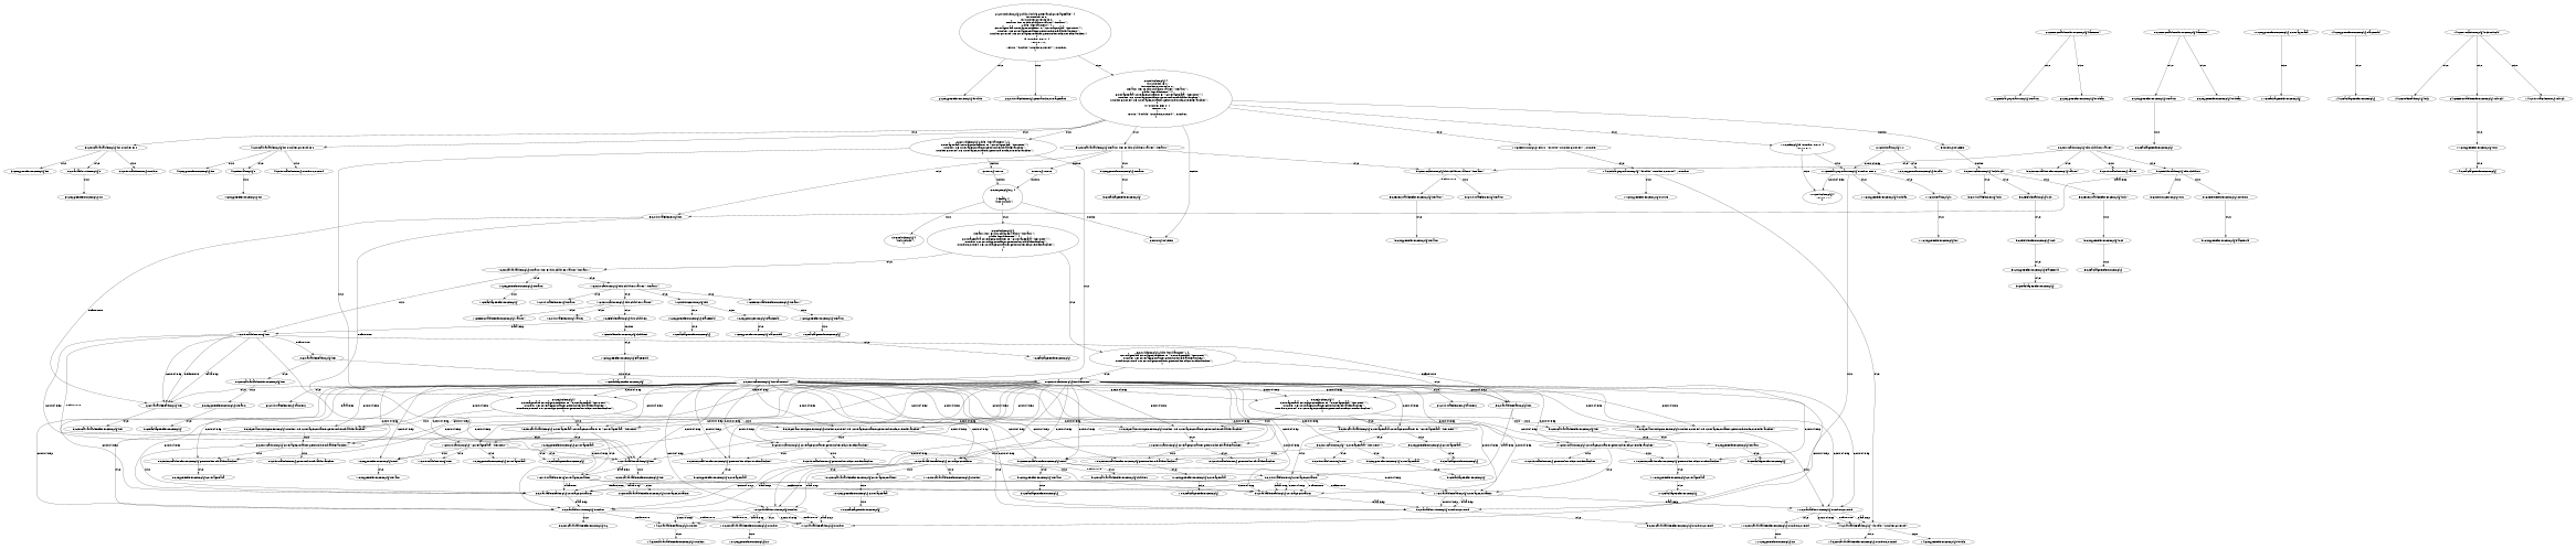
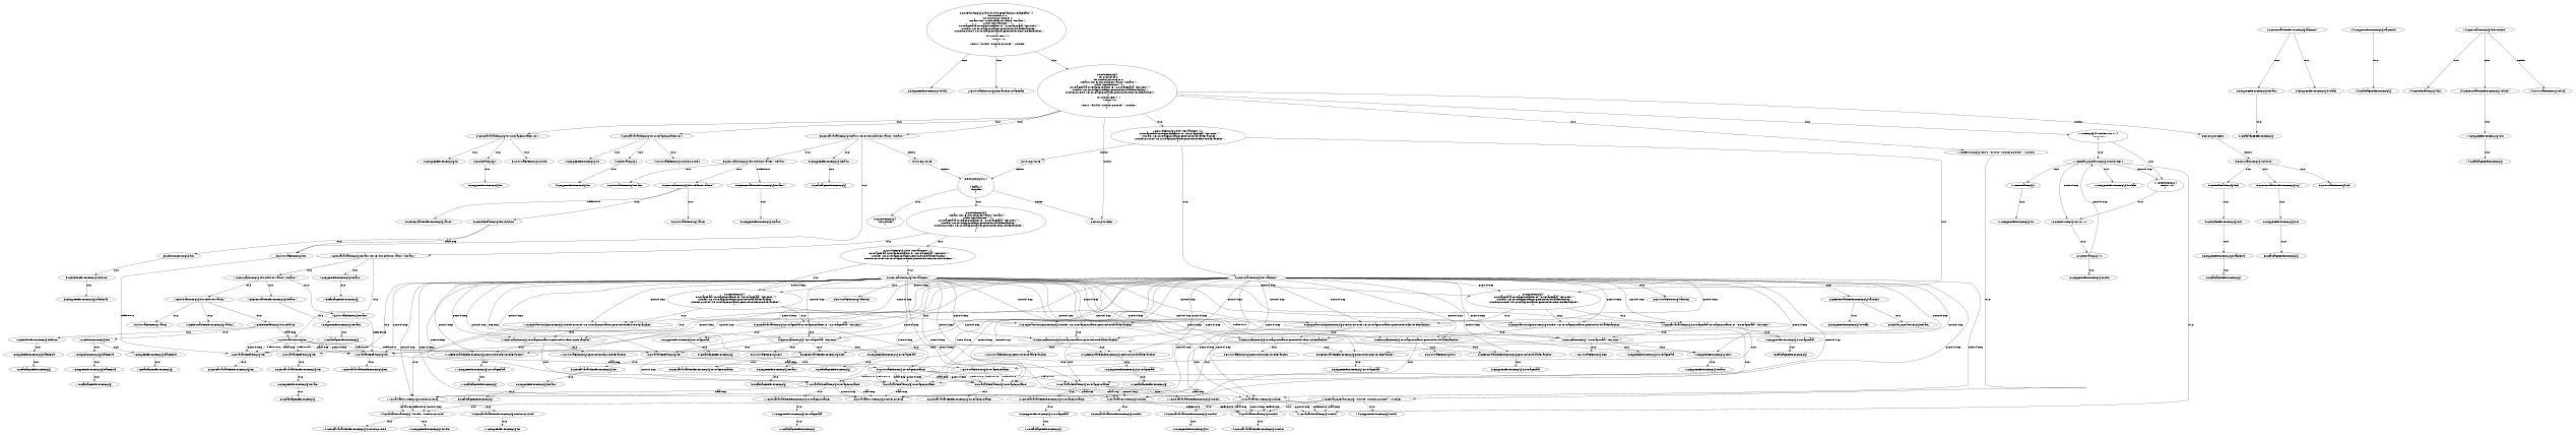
  digraph {
    node [shape=ellipse]
    n1 [label="2:CtTypeReferenceImpl@double"]
    n2 [label="2:CtVirtualElement@getBranchCoverageRate"]
    n3 [label="3:CtTypeReferenceImpl@int"]
-   n4 [label="3:CtVariableWriteImpl@0"]
+   n4 [label="3:CtLiteralImpl@0"]
    n5 [label="3:CtTypeReferenceImpl@int"]
    n6 [label="3:CtVirtualElement@number"]
-   n7 [label="3:CtLocalVariableImpl@int number = 0"]
+   n7 [label="3:CtLocalVariableImpl@int coverageContainer = 0"]
    n8 [label="4:CtTypeReferenceImpl@int"]
    n9 [label="4:CtLiteralImpl@0"]
    n10 [label="4:CtTypeReferenceImpl@int"]
    n11 [label="4:CtVirtualElement@numberCovered"]
-   n12 [label="4:CtLocalVariableImpl@int numberCovered = 0"]
+   n12 [label="4:CtLocalVariableImpl@int coverageContainer = 0"]
    n13 [label="5:CtTypeReferenceImpl@Iterator"]
    n14 [label="5:CtPackageReferenceImpl@"]
    n15 [label="5:CtExecutableReferenceImpl@iterator()"]
    n16 [label="5:CtTypeReferenceImpl@Iterator"]
    n17 [label="5:CtVirtualElement@iterator"]
    n18 [label="5:CtExecutableReferenceImpl@values()"]
    n19 [label="5:CtVirtualElement@values"]
    n20 [label="5:CtFieldReferenceImpl@children"]
    n21 [label="5:CtTypeReferenceImpl@PlaceHold"]
    n22 [label="5:CtFieldReadImpl@this.children"]
    n23 [label="5:CtThisAccessImpl@this"]
    n24 [label="5:CtVirtualElement@iter"]
    n25 [label="6:CtVariableReadImpl@iter"]
    n26 [label="7:CtVariableReadImpl@iter"]
    n27 [label="5:CtInvocationImpl@this.children.values()"]
    n28 [label="5:CtInvocationImpl@this.children.values().iterator()"]
    n29 [label="6:CtLocalVariableReferenceImpl@iter"]
    n30 [label="7:CtLocalVariableReferenceImpl@iter"]
    n31 [label="7:CtVirtualElement@coverageContainer"]
    n32 [label="5:CtLocalVariableImpl@Iterator iter = this.children.values().iterator()"]
    n33 [label="5:Move@MOVE"]
-   n34 [label="6:CtTryImpl@try \{\n\n\n\} finally \{\n    lock.unlock();\n\}"]
+   n34 [label="6:CtTryImpl@try \{\n\n\n\} finally \{\n    lock.this();\n\}"]
    n35 [label="6:CtExecutableReferenceImpl@hasNext()"]
    n36 [label="6:CtBinaryOperatorImpl@Iterator"]
    n37 [label="6:CtTypeReferenceImpl@boolean"]
    n38 [label="6:CtVirtualElement@hasNext"]
    n39 [label="6:CtInvocationImpl@iter.hasNext()"]
    n40 [label="7:CtTypeReferenceImpl@next()"]
    n41 [label="7:CtInvocationImpl@((CoverageData) (iter.next()))"]
    n42 [label="7:CtLocalVariableImpl@CoverageData coverageContainer = ((CoverageData) (iter.next()))"]
    n43 [label="8:CtVariableWriteImpl@number"]
    n44 [label="8:CtExecutableReferenceImpl@getNumberOfValidBranches()"]
    n45 [label="8:CtVariableReadImpl@coverageContainer"]
    n46 [label="8:CtInvocationImpl@coverageContainer.getNumberOfValidBranches()"]
    n47 [label="8:CtOperatorAssignmentImpl@number += coverageContainer.getNumberOfValidBranches()"]
    n48 [label="9:CtVariableWriteImpl@numberCovered"]
    n49 [label="9:CtExecutableReferenceImpl@getNumberOfCoveredBranches()"]
    n50 [label="9:CtVariableReadImpl@coverageContainer"]
    n51 [label="9:CtInvocationImpl@coverageContainer.getNumberOfCoveredBranches()"]
    n52 [label="9:CtOperatorAssignmentImpl@numberCovered += coverageContainer.getNumberOfCoveredBranches()"]
    n53 [label="6:CtBlockImpl@\{\n    CoverageData coverageContainer = ((CoverageData) (iter.next()));\n    number += coverageContainer.getNumberOfValidBranches();\n    numberCovered += coverageContainer.getNumberOfCoveredBranches();\n\}"]
    n54 [label="9:CtVariableReadImpl@iter"]
    n55 [label="9:CtExecutableReferenceImpl@next()"]
    n56 [label="9:CtInvocationImpl@((CoverageData) (iter.next()))"]
    n57 [label="9:CtLocalVariableImpl@CoverageData coverageContainer = ((CoverageData) (iter.next()))"]
    n58 [label="10:CtVariableWriteImpl@number"]
    n59 [label="10:CtVariableReadImpl@coverageContainer"]
    n60 [label="10:CtExecutableReferenceImpl@getNumberOfValidBranches()"]
    n61 [label="10:CtInvocationImpl@coverageContainer.getNumberOfValidBranches()"]
    n62 [label="10:CtOperatorAssignmentImpl@number += coverageContainer.getNumberOfValidBranches()"]
    n63 [label="11:CtVariableWriteImpl@numberCovered"]
    n64 [label="11:CtVariableReadImpl@coverageContainer"]
    n65 [label="11:CtExecutableReferenceImpl@getNumberOfCoveredBranches()"]
    n66 [label="11:CtInvocationImpl@coverageContainer.getNumberOfCoveredBranches()"]
    n67 [label="11:CtOperatorAssignmentImpl@numberCovered += coverageContainer.getNumberOfCoveredBranches()"]
    n68 [label="8:CtBlockImpl@\{\n    CoverageData coverageContainer = ((CoverageData) (iter.next()));\n    number += coverageContainer.getNumberOfValidBranches();\n    numberCovered += coverageContainer.getNumberOfCoveredBranches();\n\}"]
    n69 [label="7:CtTypeReferenceImpl@Iterator"]
    n70 [label="7:CtVirtualElement@next"]
    n71 [label="7:CtTypeReferenceImpl@CoverageData"]
    n72 [label="7:CtTypeReferenceImpl@CoverageData"]
-   n73 [label="8:CtLocalVariableReferenceImpl@try"]
+   n73 [label="8:CtLocalVariableReferenceImpl@number"]
    n74 [label="11:CtVariableReadImpl@number"]
    n75 [label="14:CtVariableReadImpl@number"]
    n76 [label="8:CtTypeReferenceImpl@CoverageData"]
    n77 [label="8:CtLocalVariableReferenceImpl@coverageContainer"]
-   n78 [label="8:CtVirtualElement@getNumberOfValidBranches"]
-   n79 [label="9:CtLocalVariableReferenceImpl@numberCovered"]
+   n78 [label="8:CtVirtualElement@this"]
    n80 [label="9:CtTypeReferenceImpl@CoverageData"]
    n81 [label="9:CtVirtualElement@getNumberOfCoveredBranches"]
    n82 [label="9:CtLocalVariableReferenceImpl@iter"]
    n83 [label="9:CtVirtualElement@coverageContainer"]
-   n84 [label="9:CtLocalVariableReferenceImpl@children"]
+   n84 [label="9:CtLocalVariableReferenceImpl@coverageContainer"]
    n85 [label="9:CtTypeReferenceImpl@Iterator"]
    n86 [label="9:CtTypeReferenceImpl@CoverageData"]
    n87 [label="9:CtVirtualElement@next"]
    n88 [label="9:CtTypeReferenceImpl@CoverageData"]
    n89 [label="10:CtLocalVariableReferenceImpl@number"]
    n90 [label="11:CtLocalVariableReferenceImpl@number"]
    n91 [label="10:CtLocalVariableReferenceImpl@coverageContainer"]
    n92 [label="10:CtTypeReferenceImpl@CoverageData"]
    n93 [label="10:CtVirtualElement@getNumberOfValidBranches"]
    n94 [label="14:CtVariableReadImpl@((double) (numberCovered))"]
    n95 [label="11:CtLocalVariableReferenceImpl@numberCovered"]
+   n96 [label="11:CtLocalVariableReferenceImpl@coverageContainer"]
    n97 [label="11:CtTypeReferenceImpl@CoverageData"]
    n98 [label="11:CtVirtualElement@getNumberOfCoveredBranches"]
    n99 [label="7:CtPackageReferenceImpl@"]
    n100 [label="14:CtLocalVariableReferenceImpl@number"]
    n101 [label="14:CtTypeReferenceImpl@double"]
    n102 [label="14:CtLocalVariableReferenceImpl@numberCovered"]
    n103 [label="6:CtWhileImpl@while (iter.hasNext()) \{\n    CoverageData coverageContainer = ((CoverageData) (iter.next()));\n    number += coverageContainer.getNumberOfValidBranches();\n    numberCovered += coverageContainer.getNumberOfCoveredBranches();\n\} "]
    n104 [label="6:Move@MOVE"]
    n105 [label="11:CtLiteralImpl@0"]
    n106 [label="11:CtTypeReferenceImpl@int"]
    n107 [label="11:CtBinaryOperatorImpl@number == 0"]
    n108 [label="11:CtTypeReferenceImpl@boolean"]
+   n109 [label="12:CtReturnImpl@return 1.0"]
    n110 [label="11:CtBlockImpl@\{\n    return 1.0;\n\}"]
    n111 [label="12:CtLiteralImpl@1.0"]
    n112 [label="12:CtTypeReferenceImpl@double"]
    n113 [label="11:CtIfImpl@if (number == 0) \{\n    return 6.0;\n\}"]
    n114 [label="14:CtBinaryOperatorImpl@((double) (numberCovered)) / number"]
    n115 [label="14:CtTypeReferenceImpl@double"]
    n116 [label="14:CtReturnImpl@return ((double) (numberCovered)) / number"]
    n117 [label="2:CtBlockImpl@\{\n    int number = 0;\n    int numberCovered = 0;\n    Iterator iter = this.children.values().iterator();\n    while (iter.hasNext()) \{\n        CoverageData coverageContainer = ((CoverageData) (iter.next()));\n        number += coverageContainer.getNumberOfValidBranches();\n        numberCovered += coverageContainer.getNumberOfCoveredBranches();\n    \} \n    if (number == 0) \{\n        return 1.0;\n    \}\n    return ((double) (numberCovered)) / number;\n\}"]
    n118 [label="5:Insert@INSERT"]
    n119 [label="6:Insert@INSERT"]
    n120 [label="5:CtInvocationImpl@lock.lock()"]
    n121 [label="2:CtMethodImpl@public double getBranchCoverageRate() \{\n    int number = 0;\n    int numberCovered = 0;\n    Iterator iter = this.children.values().iterator();\n    while (iter.hasNext()) \{\n        CoverageData coverageContainer = ((CoverageData) (iter.next()));\n        number += coverageContainer.getNumberOfValidBranches();\n        numberCovered += coverageContainer.getNumberOfCoveredBranches();\n    \} \n    if (number == 0) \{\n        return 1.0;\n    \}\n    return ((double) (numberCovered)) / number;\n\}"]
    n122 [label="5:CtFieldReadImpl@lock"]
-   n123 [label="5:CtExecutableReferenceImpl@lock()"]
+   n123 [label="5:CtExecutableReferenceImpl@try()"]
    n124 [label="5:CtVirtualElement@lock"]
    n125 [label="5:CtPackageReferenceImpl@"]
    n126 [label="5:CtTypeReferenceImpl@PlaceHold"]
    n127 [label="5:CtFieldReferenceImpl@lock"]
    n128 [label="5:CtPackageReferenceImpl@"]
    n129 [label="5:CtTypeReferenceImpl@lock"]
    n130 [label="6:CtBlockImpl@\{\n    Iterator iter = this.children.values().iterator();\n    while (iter.hasNext()) \{\n        CoverageData coverageContainer = ((CoverageData) (iter.next()));\n        number += coverageContainer.getNumberOfValidBranches();\n        numberCovered += coverageContainer.getNumberOfCoveredBranches();\n    \} \n\}"]
    n131 [label="13:CtBlockImpl@\{\n    lock.unlock();\n\}"]
    n132 [label="7:CtPackageReferenceImpl@"]
    n133 [label="7:CtTypeReferenceImpl@Iterator"]
    n134 [label="7:CtPackageReferenceImpl@"]
    n135 [label="7:CtTypeReferenceImpl@PlaceHold"]
    n136 [label="7:CtPackageReferenceImpl@"]
    n137 [label="7:CtTypeReferenceImpl@PlaceHold"]
    n138 [label="7:CtTypeAccessImpl@PlaceHold"]
    n139 [label="7:CtThisAccessImpl@this"]
    n140 [label="7:CtPackageReferenceImpl@"]
    n141 [label="7:CtTypeReferenceImpl@PlaceHold"]
    n142 [label="7:CtFieldReferenceImpl@children"]
    n143 [label="7:CtFieldReadImpl@this.children"]
    n144 [label="7:CtVirtualElement@iter"]
    n145 [label="8:CtVariableReadImpl@iter"]
    n146 [label="7:CtExecutableReferenceImpl@values()"]
    n147 [label="7:CtInvocationImpl@this.children.values()"]
    n148 [label="7:CtVirtualElement@values"]
    n149 [label="7:CtPackageReferenceImpl@"]
    n150 [label="7:CtTypeReferenceImpl@Iterator"]
    n151 [label="7:CtExecutableReferenceImpl@iterator()"]
    n152 [label="7:CtInvocationImpl@this.children.values().iterator()"]
    n153 [label="7:CtVirtualElement@iterator"]
    n154 [label="7:CtLocalVariableImpl@Iterator iter = this.children.values().iterator()"]
    n155 [label="8:CtLocalVariableReferenceImpl@iter"]
    n156 [label="8:CtPackageReferenceImpl@"]
    n157 [label="8:CtTypeReferenceImpl@Iterator"]
    n158 [label="8:CtPackageReferenceImpl@"]
    n159 [label="8:CtTypeReferenceImpl@Iterator"]
    n160 [label="8:CtTypeReferenceImpl@boolean"]
    n161 [label="8:CtExecutableReferenceImpl@hasNext()"]
    n162 [label="8:CtInvocationImpl@iter.hasNext()"]
    n163 [label="8:CtVirtualElement@hasNext"]
    n164 [label="9:CtPackageReferenceImpl@"]
    n165 [label="9:CtPackageReferenceImpl@"]
    n166 [label="9:CtPackageReferenceImpl@"]
    n167 [label="9:CtTypeReferenceImpl@Iterator"]
    n168 [label="9:CtPackageReferenceImpl@"]
    n169 [label="10:CtTypeReferenceImpl@int"]
    n170 [label="10:CtPackageReferenceImpl@"]
    n171 [label="10:CtTypeReferenceImpl@CoverageData"]
    n172 [label="10:CtPackageReferenceImpl@"]
    n173 [label="11:CtTypeReferenceImpl@int"]
    n174 [label="11:CtPackageReferenceImpl@"]
    n175 [label="11:CtTypeReferenceImpl@CoverageData"]
    n176 [label="11:CtPackageReferenceImpl@"]
    n177 [label="8:CtWhileImpl@while (iter.hasNext()) \{\n    CoverageData coverageContainer = ((CoverageData) (iter.next()));\n    number += coverageContainer.getNumberOfValidBranches();\n    numberCovered += coverageContainer.getNumberOfCoveredBranches();\n\} "]
    n178 [label="14:CtPackageReferenceImpl@"]
    n179 [label="14:CtTypeReferenceImpl@PlaceHold"]
    n180 [label="14:CtFieldReadImpl@lock"]
    n181 [label="14:CtPackageReferenceImpl@"]
    n182 [label="14:CtTypeReferenceImpl@lock"]
    n183 [label="24:CtExecutableReferenceImpl@unlock()"]
    n184 [label="14:CtInvocationImpl@lock.unlock()"]
    n185 [label="14:CtVirtualElement@unlock"]
    n4 -> n5 [label=AST]
    n7 -> n3 [label=AST]
    n7 -> n4 [label=AST]
    n7 -> n6 [label=AST]
    n9 -> n10 [label=AST]
    n12 -> n8 [label=AST]
    n12 -> n9 [label=AST]
    n12 -> n11 [label=AST]
    n13 -> n14 [label=AST]
    n15 -> n16 [label=AST]
    n20 -> n21 [label=AST]
-   n22 -> n20 [label=AST]
+   n23 -> n20 [label=AST]
    n22 -> n23 [label=AST]
    n22 -> n24 [label="Data Dep"]
    n24 -> n25 [label="Define-Use"]
-   n24 -> n26 [label="Define-Use"]
+   n153 -> n26 [label="Define-Use"]
    n25 -> n29 [label=AST]
    n26 -> n30 [label=AST]
    n26 -> n31 [label="Data Dep"]
-   n27 -> n18 [label=AST]
+   n27 -> n18 [label="Define-Use"]
    n27 -> n19 [label=AST]
    n27 -> n22 [label=AST]
    n28 -> n15 [label="Define-Use"]
    n28 -> n17 [label=AST]
-   n27 -> n28 [label=AST]
-   n31 -> n45 [label="Data-Use"]
+   n28 -> n27 [label=AST]
+   n31 -> n45 [label="Define-Use"]
    n31 -> n50 [label="Define-Use"]
    n32 -> n13 [label=AST]
    n32 -> n24 [label=AST]
    n32 -> n28 [label=AST]
    n32 -> n33 [label=Action]
    n33 -> n34 [label=Action]
    n34 -> n119 [label=Action]
    n34 -> n130 [label=AST]
    n34 -> n131 [label=AST]
    n35 -> n36 [label=AST]
    n35 -> n37 [label=AST]
    n39 -> n25 [label=AST]
    n39 -> n26 [label="Control Dep"]
+   n39 -> n35 [label=AST]
    n39 -> n38 [label=AST]
    n39 -> n40 [label="Control Dep"]
    n39 -> n41 [label="Control Dep"]
    n39 -> n42 [label="Control Dep"]
    n39 -> n43 [label="Control Dep"]
    n39 -> n44 [label="Control Dep"]
    n39 -> n45 [label="Control Dep"]
    n39 -> n46 [label="Control Dep"]
    n39 -> n47 [label="Control Dep"]
    n39 -> n48 [label="Control Dep"]
    n39 -> n49 [label="Control Dep"]
    n39 -> n50 [label="Control Dep"]
    n39 -> n51 [label="Control Dep"]
    n39 -> n52 [label="Control Dep"]
    n39 -> n53 [label="Control Dep"]
    n39 -> n54 [label="Control Dep"]
    n39 -> n55 [label="Control Dep"]
+   n39 -> n56 [label="Control Dep"]
    n39 -> n57 [label="Control Dep"]
    n39 -> n58 [label="Control Dep"]
    n39 -> n59 [label="Control Dep"]
    n39 -> n60 [label="Control Dep"]
    n39 -> n61 [label="Control Dep"]
    n39 -> n62 [label="Control Dep"]
    n39 -> n63 [label="Control Dep"]
    n39 -> n64 [label="Control Dep"]
    n39 -> n65 [label="Control Dep"]
    n39 -> n66 [label="Control Dep"]
    n39 -> n67 [label="Control Dep"]
    n39 -> n68 [label="Control Dep"]
    n40 -> n69 [label=AST]
    n41 -> n26 [label=AST]
    n41 -> n40 [label=AST]
    n41 -> n70 [label=AST]
    n41 -> n71 [label=AST]
    n42 -> n31 [label=AST]
    n42 -> n41 [label=AST]
    n42 -> n72 [label=AST]
    n43 -> n73 [label=AST]
    n43 -> n74 [label="Define-Use"]
    n43 -> n75 [label="Define-Use"]
    n44 -> n76 [label=AST]
    n45 -> n43 [label="Data Dep"]
-   n31 -> n77 [label=AST]
+   n45 -> n77 [label=AST]
    n46 -> n44 [label=AST]
    n46 -> n45 [label=AST]
    n46 -> n78 [label=AST]
    n47 -> n43 [label=AST]
    n47 -> n46 [label=AST]
-   n48 -> n79 [label=AST]
    n49 -> n80 [label=AST]
    n50 -> n48 [label="Data Dep"]
    n51 -> n49 [label=AST]
    n51 -> n50 [label=AST]
    n51 -> n81 [label=AST]
    n52 -> n48 [label=AST]
    n52 -> n51 [label=AST]
    n53 -> n42 [label=AST]
    n53 -> n47 [label=AST]
    n53 -> n52 [label=AST]
    n54 -> n82 [label=AST]
    n54 -> n83 [label="Data Dep"]
    n55 -> n64 [label="Control Dep"]
    n55 -> n84 [label=AST]
    n55 -> n85 [label=AST]
+   n56 -> n54 [label=AST]
    n56 -> n55 [label=AST]
    n56 -> n86 [label=AST]
    n56 -> n87 [label=AST]
    n57 -> n56 [label=AST]
    n57 -> n83 [label=AST]
    n57 -> n88 [label=AST]
    n58 -> n74 [label="Define-Use"]
    n58 -> n74 [label="Data Dep"]
    n58 -> n74 [label="Control Dep"]
    n58 -> n75 [label="Define-Use"]
    n58 -> n75 [label="Data Dep"]
    n58 -> n75 [label="Control Dep"]
    n58 -> n89 [label=AST]
    n59 -> n43 [label="Data Dep"]
    n59 -> n43 [label="Control Dep"]
    n59 -> n58 [label="Data Dep"]
    n59 -> n90 [label=AST]
    n59 -> n91 [label=AST]
    n60 -> n92 [label=AST]
    n61 -> n59 [label=AST]
    n61 -> n60 [label=AST]
    n61 -> n93 [label=AST]
    n62 -> n58 [label=AST]
    n62 -> n61 [label=AST]
    n63 -> n94 [label="Define-Use"]
    n63 -> n94 [label="Data Dep"]
    n63 -> n94 [label="Control Dep"]
    n63 -> n95 [label=AST]
    n64 -> n48 [label="Data Dep"]
    n64 -> n48 [label="Control Dep"]
    n64 -> n63 [label="Data Dep"]
+   n64 -> n96 [label=AST]
    n65 -> n97 [label=AST]
    n66 -> n64 [label=AST]
    n66 -> n65 [label=AST]
    n66 -> n98 [label=AST]
    n67 -> n63 [label=AST]
    n67 -> n66 [label=AST]
    n68 -> n57 [label=AST]
    n68 -> n62 [label=AST]
    n68 -> n67 [label=AST]
    n72 -> n99 [label=AST]
    n75 -> n100 [label=AST]
    n82 -> n167 [label=AST]
    n83 -> n45 [label="Define-Use"]
    n83 -> n45 [label="Data Dep"]
    n83 -> n45 [label="Control Dep"]
    n83 -> n50 [label="Define-Use"]
    n83 -> n50 [label="Data Dep"]
    n83 -> n50 [label="Control Dep"]
-   n59 -> n83 [label="Define-Use"]
+   n83 -> n59 [label="Define-Use"]
    n83 -> n64 [label="Define-Use"]
    n85 -> n168 [label=AST]
    n86 -> n165 [label=AST]
    n88 -> n164 [label=AST]
    n89 -> n169 [label=AST]
    n91 -> n171 [label=AST]
    n92 -> n172 [label=AST]
    n94 -> n101 [label=AST]
    n94 -> n102 [label=AST]
    n95 -> n173 [label=AST]
+   n96 -> n175 [label=AST]
    n97 -> n176 [label=AST]
    n103 -> n39 [label=AST]
    n103 -> n53 [label=AST]
    n103 -> n104 [label=Action]
    n104 -> n34 [label=Action]
    n105 -> n106 [label=AST]
    n107 -> n74 [label=AST]
    n107 -> n105 [label=AST]
    n107 -> n108 [label=AST]
+   n107 -> n109 [label="Control Dep"]
    n107 -> n110 [label="Control Dep"]
+   n109 -> n111 [label=AST]
+   n110 -> n109 [label=AST]
    n111 -> n107 [label="Control Dep"]
    n111 -> n112 [label=AST]
    n113 -> n107 [label=AST]
    n113 -> n110 [label=AST]
+   n114 -> n75 [label=AST]
    n114 -> n94 [label=AST]
    n114 -> n115 [label=AST]
    n116 -> n114 [label=AST]
    n117 -> n7 [label=AST]
    n117 -> n12 [label=AST]
    n117 -> n32 [label=AST]
    n117 -> n103 [label=AST]
    n117 -> n113 [label=AST]
    n117 -> n116 [label=AST]
    n117 -> n118 [label=Action]
    n117 -> n119 [label=Action]
    n118 -> n120 [label=Action]
    n120 -> n122 [label=AST]
    n120 -> n123 [label=AST]
    n120 -> n124 [label=AST]
    n121 -> n1 [label=AST]
    n121 -> n2 [label=AST]
    n121 -> n117 [label=AST]
    n122 -> n127 [label=AST]
    n123 -> n129 [label=AST]
    n126 -> n125 [label=AST]
    n127 -> n126 [label=AST]
    n129 -> n128 [label=AST]
    n130 -> n154 [label=AST]
    n130 -> n177 [label=AST]
    n133 -> n132 [label=AST]
    n135 -> n134 [label=AST]
    n137 -> n136 [label=AST]
    n138 -> n137 [label=AST]
    n139 -> n135 [label=AST]
    n139 -> n138 [label=AST]
    n141 -> n140 [label=AST]
    n142 -> n141 [label=AST]
-   n152 -> n139 [label=AST]
-   n143 -> n142 [label=Action]
+   n143 -> n139 [label=AST]
+   n143 -> n142 [label=AST]
    n143 -> n144 [label="Data Dep"]
    n144 -> n25 [label="Define-Use"]
    n144 -> n25 [label="Data Dep"]
    n144 -> n25 [label="Control Dep"]
    n144 -> n26 [label="Define-Use"]
    n144 -> n26 [label="Data Dep"]
    n144 -> n26 [label="Control Dep"]
    n144 -> n54 [label="Define-Use"]
    n144 -> n145 [label="Define-Use"]
    n145 -> n155 [label=AST]
    n147 -> n143 [label=AST]
    n147 -> n146 [label=AST]
    n147 -> n148 [label=AST]
    n150 -> n149 [label=AST]
    n151 -> n150 [label=AST]
    n152 -> n147 [label=AST]
    n152 -> n151 [label=AST]
    n152 -> n153 [label=AST]
    n154 -> n133 [label=AST]
    n154 -> n144 [label=AST]
    n154 -> n152 [label=AST]
    n155 -> n157 [label=AST]
    n157 -> n156 [label=AST]
    n159 -> n158 [label=AST]
    n161 -> n159 [label=AST]
    n161 -> n160 [label=AST]
    n162 -> n26 [label="Control Dep"]
-   n162 -> n40 [label="Control Dep"]
+   n162 -> n40 [label="Define-Use"]
    n162 -> n41 [label="Control Dep"]
    n162 -> n42 [label="Control Dep"]
    n162 -> n43 [label="Control Dep"]
    n162 -> n44 [label="Control Dep"]
    n162 -> n45 [label="Control Dep"]
    n162 -> n46 [label="Control Dep"]
    n162 -> n47 [label="Control Dep"]
    n162 -> n48 [label="Control Dep"]
    n162 -> n49 [label="Control Dep"]
    n162 -> n50 [label="Control Dep"]
    n162 -> n51 [label="Control Dep"]
    n162 -> n52 [label="Control Dep"]
    n162 -> n53 [label="Control Dep"]
    n162 -> n54 [label="Control Dep"]
-   n162 -> n55 [label="Control Dep"]
+   n162 -> n55 [label="Dep Dep"]
    n162 -> n56 [label="Control Dep"]
    n162 -> n57 [label="Control Dep"]
    n162 -> n58 [label="Control Dep"]
    n162 -> n59 [label="Control Dep"]
    n162 -> n60 [label="Control Dep"]
    n162 -> n61 [label="Control Dep"]
    n162 -> n62 [label="Control Dep"]
    n162 -> n63 [label="Control Dep"]
    n162 -> n65 [label="Control Dep"]
    n162 -> n66 [label="Control Dep"]
    n162 -> n67 [label="Control Dep"]
    n162 -> n68 [label="Control Dep"]
-   n145 -> n162 [label=AST]
+   n162 -> n145 [label=AST]
    n162 -> n163 [label=AST]
    n167 -> n166 [label=AST]
    n171 -> n170 [label=AST]
    n175 -> n174 [label=AST]
    n177 -> n68 [label=AST]
    n177 -> n162 [label=AST]
    n179 -> n178 [label=AST]
    n182 -> n181 [label=AST]
    n183 -> n182 [label=AST]
    n184 -> n180 [label=AST]
    n184 -> n183 [label=AST]
-   n184 -> n185 [label=AST]
+   n184 -> n185 [label=Action]
  }
